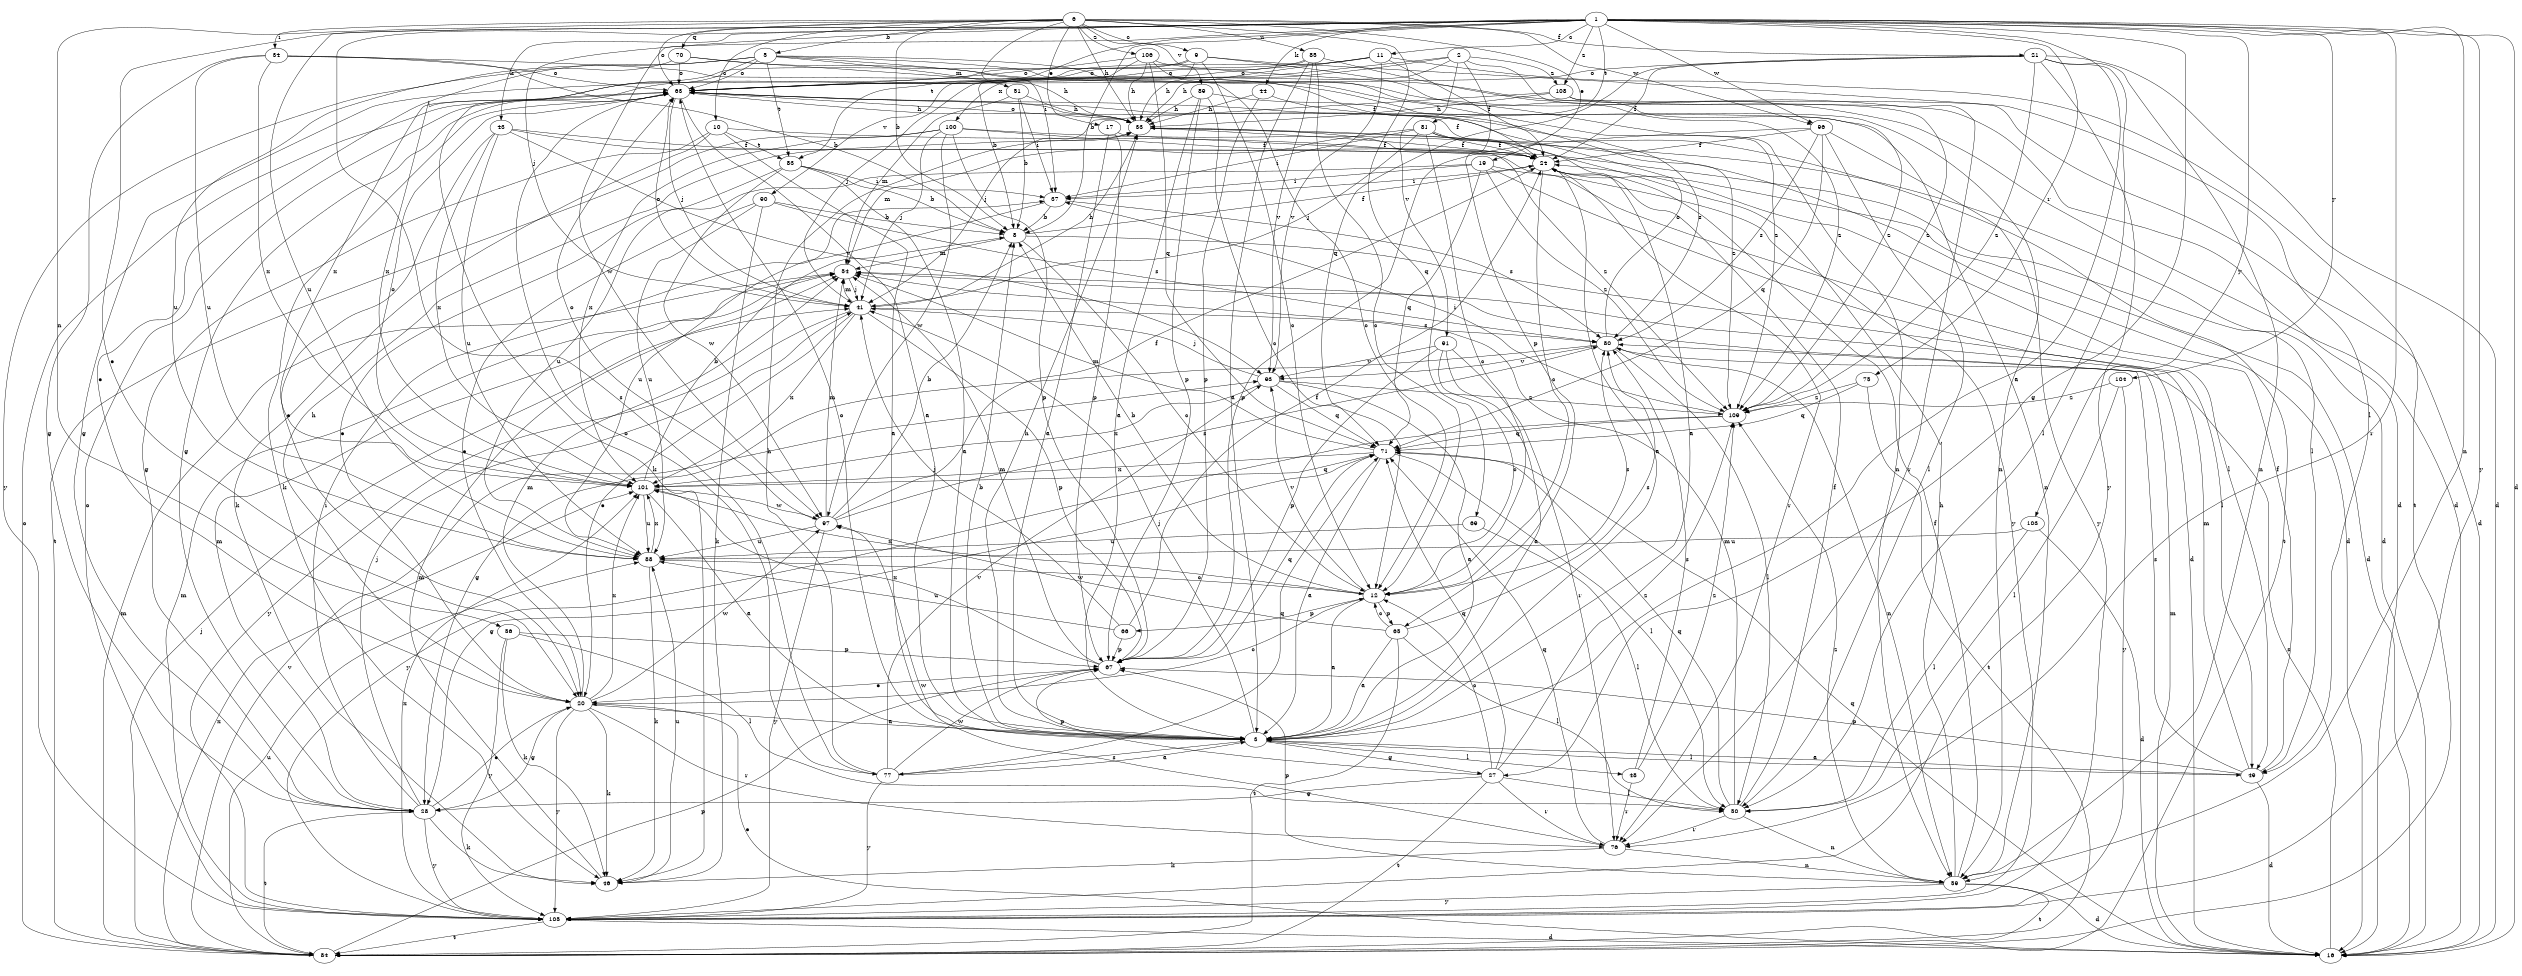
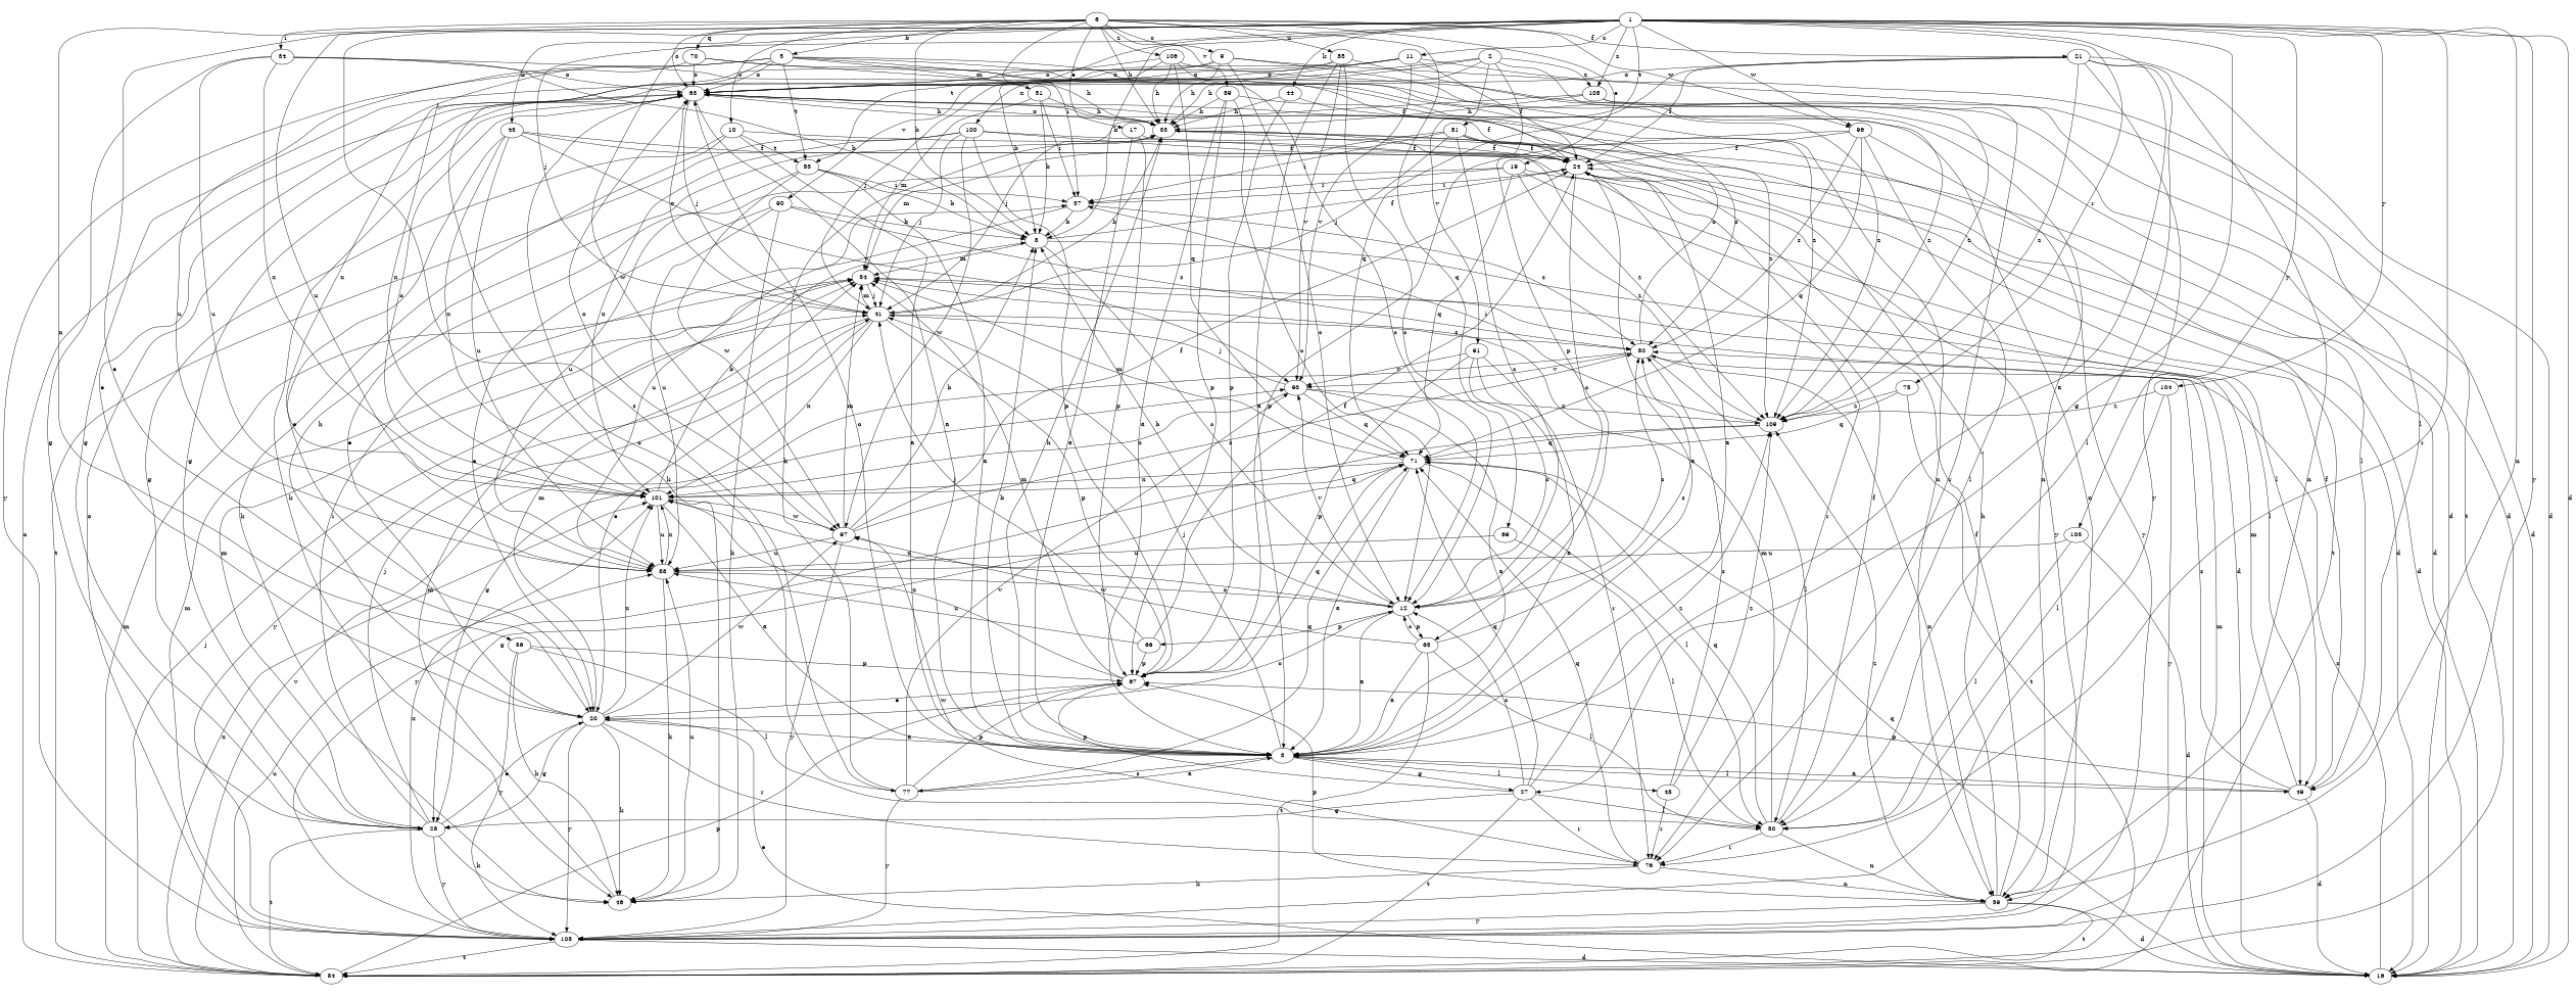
  strict digraph {
    n1 [label=6]
    5
    8
    9
    10
    17
    19
    21
    33
    34
    37
    56
    63
    69
    70
    85
    89
    96
    106
    16
    20
    83
    105
    109
    24
    51
    101
    49
    12
    54
    3
    28
    46
    67
    88
    71
    59
    50
    80
    41
    93
    1
    11
    27
    43
    44
    75
    76
    77
    81
    97
    103
    104
    108
    48
    84
    2
    65
    90
    91
    100
    66
    n1 -> 5 [label=b]
    n1 -> 8 [label=b]
    n1 -> 9 [label=c]
    n1 -> 10 [label=c]
    n1 -> 17 [label=e]
    n1 -> 19 [label=e]
    n1 -> 21 [label=f]
    n1 -> 33 [label=h]
    n1 -> 34 [label=i]
    n1 -> 37 [label=i]
    n1 -> 56 [label=n]
    n1 -> 63 [label=o]
    n1 -> 69 [label=q]
    n1 -> 70 [label=q]
    n1 -> 85 [label=u]
    n1 -> 89 [label=v]
    n1 -> 96 [label=w]
    n1 -> 106 [label=z]
    5 -> 63 [label=o]
    5 -> 16 [label=d]
    5 -> 20 [label=e]
    5 -> 83 [label=t]
    5 -> 105 [label=y]
    5 -> 109 [label=z]
    5 -> 24 [label=f]
    5 -> 51 [label=m]
    5 -> 101 [label=x]
    8 -> 24 [label=f]
    8 -> 49 [label=l]
    8 -> 12 [label=c]
    8 -> 54 [label=m]
    9 -> 33 [label=h]
    9 -> 63 [label=o]
    9 -> 109 [label=z]
    9 -> 101 [label=x]
    9 -> 49 [label=l]
    9 -> 12 [label=c]
    10 -> 83 [label=t]
    10 -> 49 [label=l]
    10 -> 3 [label=a]
    10 -> 28 [label=g]
    10 -> 46 [label=k]
    17 -> 24 [label=f]
    17 -> 3 [label=a]
    17 -> 67 [label=p]
    19 -> 37 [label=i]
    19 -> 16 [label=d]
    19 -> 109 [label=z]
    19 -> 49 [label=l]
    19 -> 88 [label=u]
    19 -> 71 [label=q]
    21 -> 63 [label=o]
    21 -> 16 [label=d]
    21 -> 105 [label=y]
    21 -> 109 [label=z]
    21 -> 24 [label=f]
    21 -> 71 [label=q]
    21 -> 59 [label=n]
    21 -> 50 [label=l]
    33 -> 63 [label=o]
    33 -> 16 [label=d]
    33 -> 109 [label=z]
    33 -> 24 [label=f]
    34 -> 8 [label=b]
    34 -> 63 [label=o]
    34 -> 101 [label=x]
    34 -> 12 [label=c]
    34 -> 28 [label=g]
    34 -> 88 [label=u]
    37 -> 8 [label=b]
    37 -> 88 [label=u]
    37 -> 80 [label=s]
    56 -> 105 [label=y]
    56 -> 46 [label=k]
    56 -> 67 [label=p]
    56 -> 50 [label=l]
    63 -> 33 [label=h]
    63 -> 109 [label=z]
    63 -> 24 [label=f]
    63 -> 3 [label=a]
    63 -> 28 [label=g]
    63 -> 46 [label=k]
    63 -> 41 [label=j]
    69 -> 88 [label=u]
    69 -> 50 [label=l]
    70 -> 33 [label=h]
    70 -> 63 [label=o]
    70 -> 88 [label=u]
    70 -> 59 [label=n]
    85 -> 63 [label=o]
    85 -> 109 [label=z]
    85 -> 12 [label=c]
    85 -> 3 [label=a]
    85 -> 28 [label=g]
    85 -> 93 [label=v]
    89 -> 33 [label=h]
    89 -> 12 [label=c]
    89 -> 3 [label=a]
    89 -> 67 [label=p]
    89 -> 59 [label=n]
    96 -> 105 [label=y]
    96 -> 24 [label=f]
    96 -> 67 [label=p]
    96 -> 71 [label=q]
    96 -> 50 [label=l]
    96 -> 80 [label=s]
    106 -> 8 [label=b]
    106 -> 33 [label=h]
    106 -> 63 [label=o]
    106 -> 16 [label=d]
    106 -> 71 [label=q]
    106 -> 59 [label=n]
    16 -> 20 [label=e]
    16 -> 54 [label=m]
    16 -> 71 [label=q]
    16 -> 80 [label=s]
    20 -> 33 [label=h]
    20 -> 105 [label=y]
    20 -> 101 [label=x]
    20 -> 12 [label=c]
    20 -> 54 [label=m]
    20 -> 3 [label=a]
    20 -> 28 [label=g]
    20 -> 46 [label=k]
    20 -> 76 [label=r]
    20 -> 97 [label=w]
    83 -> 8 [label=b]
    83 -> 37 [label=i]
    83 -> 20 [label=e]
    83 -> 3 [label=a]
    83 -> 97 [label=w]
    105 -> 63 [label=o]
    105 -> 16 [label=d]
    105 -> 101 [label=x]
    105 -> 54 [label=m]
    105 -> 84 [label=t]
    109 -> 37 [label=i]
    109 -> 105 [label=y]
    109 -> 71 [label=q]
    24 -> 37 [label=i]
    24 -> 16 [label=d]
    24 -> 12 [label=c]
    24 -> 3 [label=a]
    24 -> 76 [label=r]
    51 -> 8 [label=b]
    51 -> 33 [label=h]
    51 -> 37 [label=i]
    51 -> 54 [label=m]
    101 -> 8 [label=b]
    101 -> 63 [label=o]
    101 -> 3 [label=a]
    101 -> 88 [label=u]
    101 -> 71 [label=q]
    101 -> 97 [label=w]
    49 -> 16 [label=d]
    49 -> 24 [label=f]
    49 -> 54 [label=m]
    49 -> 3 [label=a]
    49 -> 67 [label=p]
    49 -> 80 [label=s]
    12 -> 8 [label=b]
    12 -> 101 [label=x]
    12 -> 3 [label=a]
    12 -> 80 [label=s]
    12 -> 93 [label=v]
    12 -> 65 [label=p]
    12 -> 66 [label=p]
    54 -> 41 [label=j]
    3 -> 8 [label=b]
    3 -> 33 [label=h]
    3 -> 63 [label=o]
    3 -> 49 [label=l]
    3 -> 41 [label=j]
    3 -> 27 [label=g]
    3 -> 77 [label=s]
    3 -> 48 [label=l]
    28 -> 37 [label=i]
    28 -> 20 [label=e]
    28 -> 105 [label=y]
    28 -> 54 [label=m]
    28 -> 46 [label=k]
    28 -> 41 [label=j]
    28 -> 84 [label=t]
    46 -> 54 [label=m]
    46 -> 88 [label=u]
    67 -> 20 [label=e]
    67 -> 101 [label=x]
    67 -> 54 [label=m]
    67 -> 71 [label=q]
    88 -> 101 [label=x]
    88 -> 12 [label=c]
    88 -> 46 [label=k]
    71 -> 101 [label=x]
    71 -> 54 [label=m]
    71 -> 3 [label=a]
    71 -> 28 [label=g]
    71 -> 50 [label=l]
    59 -> 33 [label=h]
    59 -> 16 [label=d]
    59 -> 105 [label=y]
    59 -> 109 [label=z]
    59 -> 24 [label=f]
    59 -> 67 [label=p]
    59 -> 84 [label=t]
    50 -> 24 [label=f]
    50 -> 54 [label=m]
    50 -> 71 [label=q]
    50 -> 59 [label=n]
    50 -> 76 [label=r]
    80 -> 63 [label=o]
    80 -> 28 [label=g]
    80 -> 59 [label=n]
    80 -> 50 [label=l]
    80 -> 93 [label=v]
    41 -> 33 [label=h]
    41 -> 63 [label=o]
    41 -> 20 [label=e]
    41 -> 105 [label=y]
    41 -> 101 [label=x]
    41 -> 54 [label=m]
    41 -> 67 [label=p]
    41 -> 80 [label=s]
    93 -> 109 [label=z]
    93 -> 101 [label=x]
    93 -> 3 [label=a]
    93 -> 71 [label=q]
    93 -> 41 [label=j]
    1 -> 8 [label=b]
    1 -> 96 [label=w]
    1 -> 16 [label=d]
    1 -> 20 [label=e]
    1 -> 83 [label=t]
    1 -> 105 [label=y]
    1 -> 3 [label=a]
    1 -> 88 [label=u]
    1 -> 59 [label=n]
    1 -> 41 [label=j]
    1 -> 11 [label=c]
    1 -> 27 [label=g]
    1 -> 43 [label=k]
    1 -> 44 [label=k]
    1 -> 75 [label=r]
    1 -> 76 [label=r]
    1 -> 77 [label=s]
    1 -> 81 [label=t]
    1 -> 97 [label=w]
    1 -> 103 [label=y]
    1 -> 104 [label=y]
    1 -> 108 [label=z]
    11 -> 33 [label=h]
    11 -> 63 [label=o]
    11 -> 24 [label=f]
    11 -> 46 [label=k]
    11 -> 93 [label=v]
    11 -> 84 [label=t]
    27 -> 109 [label=z]
    27 -> 12 [label=c]
    27 -> 28 [label=g]
    27 -> 67 [label=p]
    27 -> 71 [label=q]
    27 -> 50 [label=l]
    27 -> 76 [label=r]
    27 -> 84 [label=t]
    43 -> 20 [label=e]
    43 -> 105 [label=y]
    43 -> 24 [label=f]
    43 -> 101 [label=x]
    43 -> 88 [label=u]
    43 -> 93 [label=v]
    44 -> 33 [label=h]
    44 -> 67 [label=p]
    44 -> 80 [label=s]
    75 -> 109 [label=z]
    75 -> 71 [label=q]
    75 -> 84 [label=t]
    76 -> 46 [label=k]
    76 -> 71 [label=q]
    76 -> 59 [label=n]
    76 -> 97 [label=w]
    77 -> 33 [label=h]
    77 -> 63 [label=o]
    77 -> 105 [label=y]
    77 -> 3 [label=a]
-   77 -> 67 [label=w]
+   77 -> 67 [label=p]
    77 -> 71 [label=q]
    77 -> 93 [label=v]
    81 -> 37 [label=i]
    81 -> 24 [label=f]
    81 -> 12 [label=c]
    81 -> 54 [label=m]
    81 -> 3 [label=a]
    81 -> 41 [label=j]
    81 -> 84 [label=t]
    97 -> 8 [label=b]
    97 -> 63 [label=o]
    97 -> 105 [label=y]
    97 -> 24 [label=f]
    97 -> 54 [label=m]
    97 -> 88 [label=u]
    97 -> 80 [label=s]
    103 -> 16 [label=d]
    103 -> 88 [label=u]
    103 -> 50 [label=l]
    104 -> 105 [label=y]
    104 -> 109 [label=z]
    104 -> 50 [label=l]
    108 -> 33 [label=h]
    108 -> 16 [label=d]
    108 -> 41 [label=j]
    108 -> 76 [label=r]
    48 -> 109 [label=z]
    48 -> 80 [label=s]
    48 -> 76 [label=r]
    84 -> 63 [label=o]
    84 -> 101 [label=x]
    84 -> 54 [label=m]
    84 -> 67 [label=p]
    84 -> 88 [label=u]
    84 -> 41 [label=j]
    84 -> 93 [label=v]
    2 -> 109 [label=z]
    2 -> 41 [label=j]
    2 -> 108 [label=z]
    2 -> 65 [label=p]
    2 -> 90 [label=v]
    2 -> 91 [label=v]
    2 -> 100 [label=x]
    65 -> 12 [label=c]
    65 -> 3 [label=a]
    65 -> 50 [label=l]
    65 -> 80 [label=s]
    65 -> 97 [label=w]
    65 -> 84 [label=t]
    90 -> 8 [label=b]
    90 -> 20 [label=e]
    90 -> 46 [label=k]
    90 -> 88 [label=u]
    90 -> 80 [label=s]
    91 -> 12 [label=c]
    91 -> 3 [label=a]
    91 -> 67 [label=p]
    91 -> 93 [label=v]
    91 -> 76 [label=r]
    100 -> 16 [label=d]
    100 -> 24 [label=f]
    100 -> 101 [label=x]
    100 -> 67 [label=p]
    100 -> 41 [label=j]
    100 -> 97 [label=w]
    100 -> 84 [label=t]
    66 -> 24 [label=f]
    66 -> 67 [label=p]
    66 -> 88 [label=u]
    66 -> 41 [label=j]
  }
